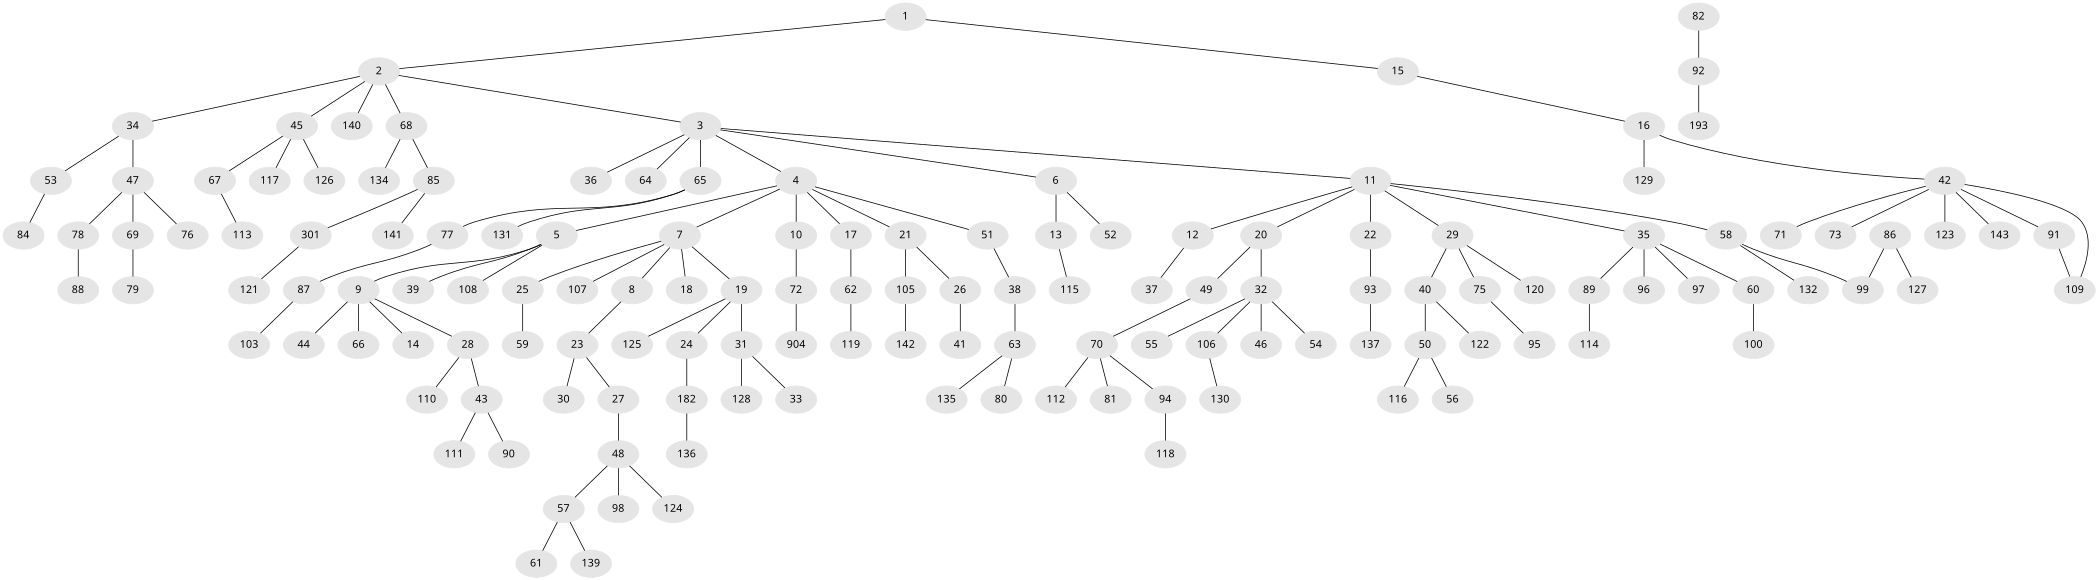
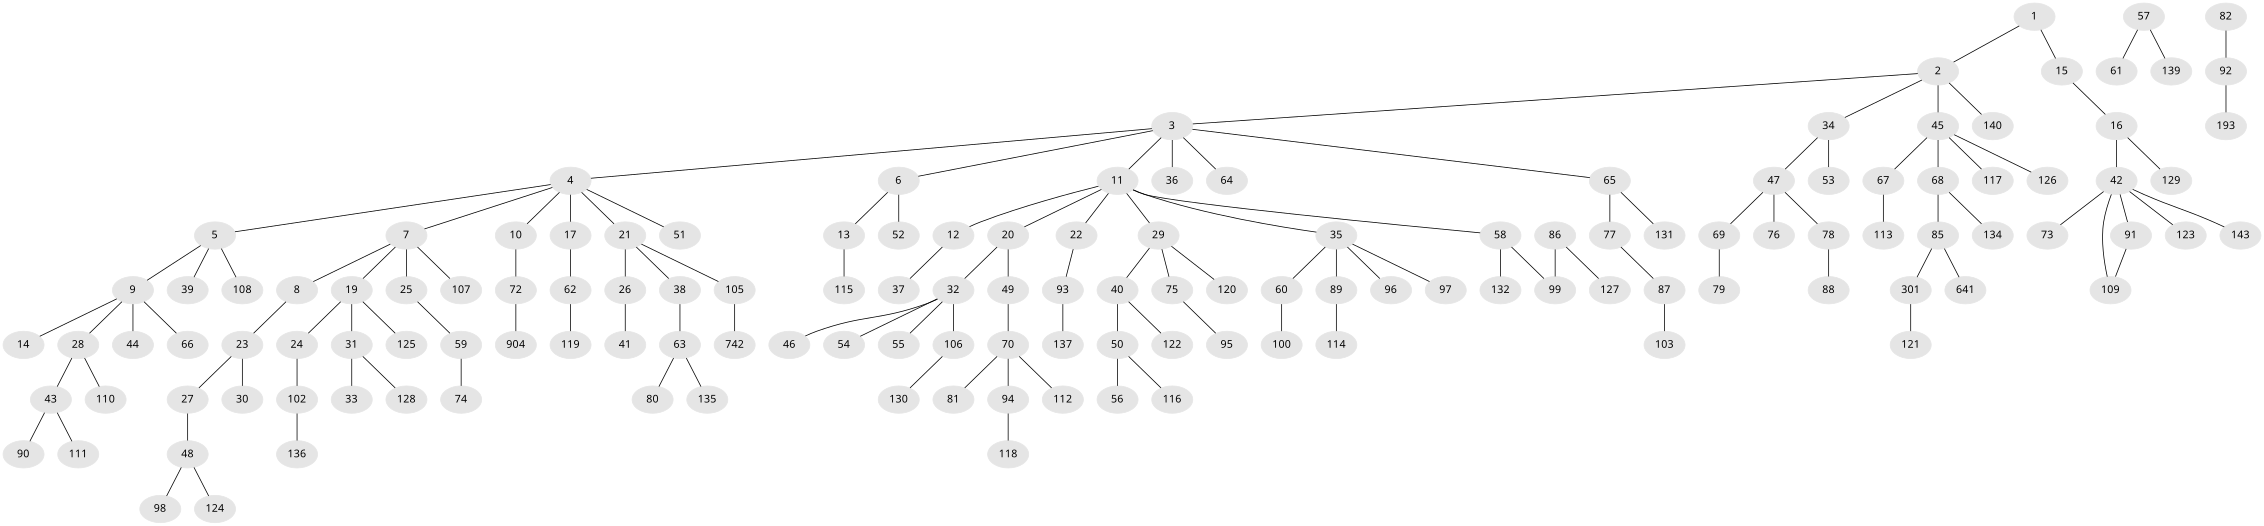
  graph {
    fontname="Noto Sans"
    node [color=gray90 fontname="Noto Sans" style=filled]
    edge [fontname="Noto Sans"]
    1
    2
    15
    3
    34
    45
    140
    16
    4
    6
    11
    36
    64
    65
    47
    53
    67
    68
    117
    126
    5
    7
    10
    17
    21
    51
    13
    52
    12
    20
    22
    29
    35
    58
    77
    131
    9
    39
    108
    8
-   18
    19
    25
    107
    72
    62
    26
    38
    105
    14
    28
    44
    66
    115
    23
    24
    31
    125
    59
    27
    30
    43
    110
    n64 [label=904]
    37
    32
    49
    93
    40
    75
    120
    60
    89
    96
    97
    132
    99
    42
    129
-   71
    73
    91
    123
    143
    109
    119
-   102 [label=182]
+   102
    33
    128
    46
    54
    55
    106
    70
    41
    63
-   142
+   142 [label=742]
    137
    48
    136
+   74
    57
    98
    124
    90
    111
    50
    122
    95
    130
    69
    76
    78
-   84
    100
    114
    80
    135
    56
    116
    82
    92
    113
    85
    134
    79
    88
    61
    139
    81
    94
    112
    86
    127
    87
    n136 [label=301]
-   141
+   141 [label=641]
    118
    103
    n140 [label=193]
    121
    1 -- 2
    1 -- 15
    2 -- 3
    2 -- 34
    2 -- 45
    2 -- 140
    15 -- 16
    3 -- 4
    3 -- 6
    3 -- 11
    3 -- 36
    3 -- 64
    3 -- 65
    34 -- 47
    34 -- 53
    45 -- 67
-   2 -- 68
+   45 -- 68
    45 -- 117
    45 -- 126
    16 -- 42
    16 -- 129
    4 -- 5
    4 -- 7
    4 -- 10
    4 -- 17
    4 -- 21
    4 -- 51
    6 -- 13
    6 -- 52
    11 -- 12
    11 -- 20
    11 -- 22
    11 -- 29
    11 -- 35
    11 -- 58
    65 -- 77
    65 -- 131
    47 -- 69
    47 -- 76
    47 -- 78
-   53 -- 84
    67 -- 113
    68 -- 85
    68 -- 134
    5 -- 9
    5 -- 39
    5 -- 108
    7 -- 8
-   7 -- 18
    7 -- 19
    7 -- 25
    7 -- 107
    10 -- 72
    17 -- 62
    21 -- 26
-   51 -- 38
+   21 -- 38
    21 -- 105
    13 -- 115
    12 -- 37
    20 -- 32
    20 -- 49
    22 -- 93
    29 -- 40
    29 -- 75
    29 -- 120
    35 -- 60
    35 -- 89
    35 -- 96
    35 -- 97
    58 -- 132
    58 -- 99
    77 -- 87
    9 -- 14
    9 -- 28
    9 -- 44
    9 -- 66
    8 -- 23
    19 -- 24
    19 -- 31
    19 -- 125
    25 -- 59
    72 -- n64
    62 -- 119
    26 -- 41
    38 -- 63
    105 -- 142
    28 -- 43
    28 -- 110
    23 -- 27
    23 -- 30
    24 -- 102
    31 -- 33
    31 -- 128
+   59 -- 74
    27 -- 48
    43 -- 90
    43 -- 111
    32 -- 46
    32 -- 54
    32 -- 55
    32 -- 106
    49 -- 70
    93 -- 137
    40 -- 50
    40 -- 122
    75 -- 95
    60 -- 100
    89 -- 114
-   42 -- 71
    42 -- 73
    42 -- 91
    42 -- 123
    42 -- 143
    42 -- 109
    91 -- 109
    102 -- 136
    106 -- 130
    70 -- 81
    70 -- 94
    70 -- 112
    63 -- 80
    63 -- 135
-   48 -- 57
    48 -- 98
    48 -- 124
    57 -- 61
    57 -- 139
    50 -- 56
    50 -- 116
    69 -- 79
    78 -- 88
    82 -- 92
    92 -- n140
    85 -- n136
    85 -- 141
    94 -- 118
    86 -- 99
    86 -- 127
    87 -- 103
    n136 -- 121
  }
